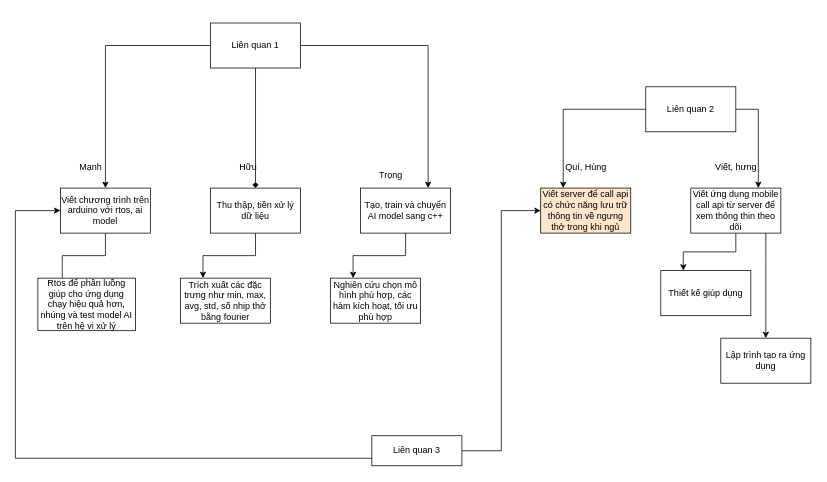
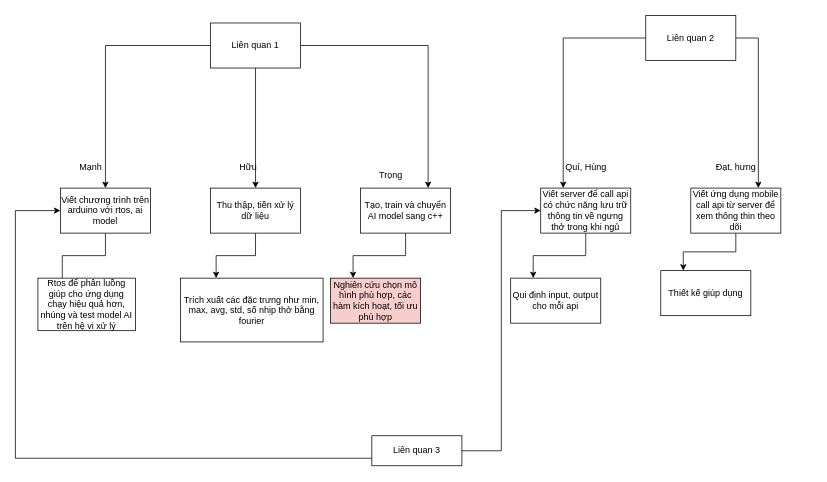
  <mxCell id="0" />
  <mxCell id="1" parent="0" />
  <mxCell id="2" style="edgeStyle=orthogonalEdgeStyle;rounded=0;orthogonalLoop=1;jettySize=auto;html=1;entryX=0.25;entryY=0;entryDx=0;entryDy=0;endArrow=none;" parent="1" source="3" target="18" edge="1"><mxGeometry relative="1" as="geometry" /></mxCell>
  <mxCell id="3" value="Viết chương trình trên arduino với rtos, ai model" style="rounded=0;whiteSpace=wrap;html=1;" parent="1" vertex="1"><mxGeometry x="80" y="250" width="120" height="60" as="geometry" /></mxCell>
  <mxCell id="4" style="edgeStyle=orthogonalEdgeStyle;rounded=0;orthogonalLoop=1;jettySize=auto;html=1;entryX=0.25;entryY=0;entryDx=0;entryDy=0;" parent="1" source="5" target="15" edge="1"><mxGeometry relative="1" as="geometry" /></mxCell>
  <mxCell id="5" value="Thu thập, tiền xử lý dữ liệu" style="rounded=0;whiteSpace=wrap;html=1;" parent="1" vertex="1"><mxGeometry x="280" y="250" width="120" height="60" as="geometry" /></mxCell>
  <mxCell id="6" value="Tạo, train và chuyển AI model sang c++" style="rounded=0;whiteSpace=wrap;html=1;" parent="1" vertex="1"><mxGeometry x="480" y="250" width="120" height="60" as="geometry" /></mxCell>
- <mxCell id="8" value="Viết server để call api&lt;div&gt;có chức năng lưu trữ thông tin về ngưng thở trong khi ngủ&lt;/div&gt;" style="rounded=0;whiteSpace=wrap;html=1;fillColor=#ffe6cc;" parent="1" vertex="1"><mxGeometry x="720" y="250" width="120" height="60" as="geometry" /></mxCell>
+ <mxCell id="7" style="edgeStyle=orthogonalEdgeStyle;rounded=0;orthogonalLoop=1;jettySize=auto;html=1;entryX=0.25;entryY=0;entryDx=0;entryDy=0;" parent="1" source="8" target="14" edge="1"><mxGeometry relative="1" as="geometry" /></mxCell>
+ <mxCell id="8" value="Viết server để call api&lt;div&gt;có chức năng lưu trữ thông tin về ngưng thở trong khi ngủ&lt;/div&gt;" style="rounded=0;whiteSpace=wrap;html=1;" parent="1" vertex="1"><mxGeometry x="720" y="250" width="120" height="60" as="geometry" /></mxCell>
  <mxCell id="9" style="edgeStyle=orthogonalEdgeStyle;rounded=0;orthogonalLoop=1;jettySize=auto;html=1;entryX=0.25;entryY=0;entryDx=0;entryDy=0;" parent="1" source="11" target="12" edge="1"><mxGeometry relative="1" as="geometry" /></mxCell>
- <mxCell id="10" style="edgeStyle=orthogonalEdgeStyle;rounded=0;orthogonalLoop=1;jettySize=auto;html=1;entryX=0.5;entryY=0;entryDx=0;entryDy=0;" parent="1" source="11" target="13" edge="1"><mxGeometry relative="1" as="geometry"><Array as="points"><mxPoint x="1020" y="350" /><mxPoint x="1020" y="350" /></Array></mxGeometry></mxCell>
  <mxCell id="11" value="Viết ứng dụng mobile call api từ server để xem thông thin theo dõi" style="rounded=0;whiteSpace=wrap;html=1;" parent="1" vertex="1"><mxGeometry x="920" y="250" width="120" height="60" as="geometry" /></mxCell>
  <mxCell id="12" value="Thiết kế giúp dụng" style="rounded=0;whiteSpace=wrap;html=1;" parent="1" vertex="1"><mxGeometry x="880" y="360" width="120" height="60" as="geometry" /></mxCell>
- <mxCell id="13" value="Lập trình tạo ra ứng dụng" style="rounded=0;whiteSpace=wrap;html=1;" parent="1" vertex="1"><mxGeometry x="960" y="450" width="120" height="60" as="geometry" /></mxCell>
- <mxCell id="15" value="Trích xuất các đặc trưng như min, max, avg, std, số nhịp thở bằng fourier" style="rounded=0;whiteSpace=wrap;html=1;" parent="1" vertex="1"><mxGeometry x="240" y="370" width="120" height="60" as="geometry" /></mxCell>
- <mxCell id="16" value="Nghiên cứu chọn mô hình phù hợp, các hàm kích hoạt, tối ưu phù hợp" style="rounded=0;whiteSpace=wrap;html=1;" parent="1" vertex="1"><mxGeometry x="440" y="370" width="120" height="60" as="geometry" /></mxCell>
+ <mxCell id="14" value="Qui định input, output cho mỗi api" style="rounded=0;whiteSpace=wrap;html=1;" parent="1" vertex="1"><mxGeometry x="680" y="370" width="120" height="60" as="geometry" /></mxCell>
+ <mxCell id="15" value="Trích xuất các đặc trưng như min, max, avg, std, số nhịp thở bằng fourier" style="rounded=0;whiteSpace=wrap;html=1;" parent="1" vertex="1"><mxGeometry x="240" y="370" width="190" height="85" as="geometry" /></mxCell>
+ <mxCell id="16" value="Nghiên cứu chọn mô hình phù hợp, các hàm kích hoạt, tối ưu phù hợp" style="rounded=0;whiteSpace=wrap;html=1;fillColor=#f8cecc;" parent="1" vertex="1"><mxGeometry x="440" y="370" width="120" height="60" as="geometry" /></mxCell>
  <mxCell id="17" style="edgeStyle=orthogonalEdgeStyle;rounded=0;orthogonalLoop=1;jettySize=auto;html=1;entryX=0.25;entryY=0;entryDx=0;entryDy=0;" parent="1" source="6" target="16" edge="1"><mxGeometry relative="1" as="geometry" /></mxCell>
  <mxCell id="18" value="Rtos để phân luồng giúp cho ứng dụng chạy hiệu quả hơn, nhúng và test model AI trên hệ vi xử lý" style="rounded=0;whiteSpace=wrap;html=1;" parent="1" vertex="1"><mxGeometry x="50" y="370" width="130" height="70" as="geometry" /></mxCell>
  <mxCell id="19" value="Hữu" style="text;html=1;align=center;verticalAlign=middle;resizable=0;points=[];autosize=1;strokeColor=none;fillColor=none;" parent="1" vertex="1"><mxGeometry x="305" y="208" width="50" height="30" as="geometry" /></mxCell>
  <mxCell id="20" value="Mạnh" style="text;html=1;align=center;verticalAlign=middle;resizable=0;points=[];autosize=1;strokeColor=none;fillColor=none;" parent="1" vertex="1"><mxGeometry x="95" y="208" width="50" height="30" as="geometry" /></mxCell>
  <mxCell id="21" value="Trọng" style="text;html=1;align=center;verticalAlign=middle;resizable=0;points=[];autosize=1;strokeColor=none;fillColor=none;" parent="1" vertex="1"><mxGeometry x="495" y="218" width="50" height="30" as="geometry" /></mxCell>
  <mxCell id="22" value="Quí, Hùng" style="text;html=1;align=center;verticalAlign=middle;resizable=0;points=[];autosize=1;strokeColor=none;fillColor=none;" parent="1" vertex="1"><mxGeometry x="740" y="208" width="80" height="30" as="geometry" /></mxCell>
- <mxCell id="23" value="Viết, hưng" style="text;html=1;align=center;verticalAlign=middle;resizable=0;points=[];autosize=1;strokeColor=none;fillColor=none;" parent="1" vertex="1"><mxGeometry x="940" y="208" width="80" height="30" as="geometry" /></mxCell>
- <mxCell id="24" style="edgeStyle=orthogonalEdgeStyle;rounded=0;orthogonalLoop=1;jettySize=auto;html=1;entryX=0.5;entryY=0;entryDx=0;entryDy=0;endArrow=diamond;" parent="1" source="27" target="5" edge="1"><mxGeometry relative="1" as="geometry" /></mxCell>
+ <mxCell id="23" value="Đạt, hưng" style="text;html=1;align=center;verticalAlign=middle;resizable=0;points=[];autosize=1;strokeColor=none;fillColor=none;" parent="1" vertex="1"><mxGeometry x="940" y="208" width="80" height="30" as="geometry" /></mxCell>
+ <mxCell id="24" style="edgeStyle=orthogonalEdgeStyle;rounded=0;orthogonalLoop=1;jettySize=auto;html=1;entryX=0.5;entryY=0;entryDx=0;entryDy=0;" parent="1" source="27" target="5" edge="1"><mxGeometry relative="1" as="geometry" /></mxCell>
  <mxCell id="25" style="edgeStyle=orthogonalEdgeStyle;rounded=0;orthogonalLoop=1;jettySize=auto;html=1;entryX=0.5;entryY=0;entryDx=0;entryDy=0;" parent="1" source="27" target="3" edge="1"><mxGeometry relative="1" as="geometry" /></mxCell>
  <mxCell id="26" style="edgeStyle=orthogonalEdgeStyle;rounded=0;orthogonalLoop=1;jettySize=auto;html=1;entryX=0.75;entryY=0;entryDx=0;entryDy=0;" parent="1" source="27" target="6" edge="1"><mxGeometry relative="1" as="geometry" /></mxCell>
  <mxCell id="27" value="Liên quan 1" style="rounded=0;whiteSpace=wrap;html=1;" parent="1" vertex="1"><mxGeometry x="280" y="30" width="120" height="60" as="geometry" /></mxCell>
  <mxCell id="28" style="edgeStyle=orthogonalEdgeStyle;rounded=0;orthogonalLoop=1;jettySize=auto;html=1;entryX=0.25;entryY=0;entryDx=0;entryDy=0;" parent="1" source="30" target="8" edge="1"><mxGeometry relative="1" as="geometry" /></mxCell>
  <mxCell id="29" style="edgeStyle=orthogonalEdgeStyle;rounded=0;orthogonalLoop=1;jettySize=auto;html=1;entryX=0.75;entryY=0;entryDx=0;entryDy=0;exitX=1;exitY=0.5;exitDx=0;exitDy=0;" parent="1" source="30" target="11" edge="1"><mxGeometry relative="1" as="geometry" /></mxCell>
- <mxCell id="30" value="Liên quan 2" style="rounded=0;whiteSpace=wrap;html=1;" parent="1" vertex="1"><mxGeometry x="860" y="115" width="120" height="60" as="geometry" /></mxCell>
+ <mxCell id="30" value="Liên quan 2" style="rounded=0;whiteSpace=wrap;html=1;" parent="1" vertex="1"><mxGeometry x="860" y="20" width="120" height="60" as="geometry" /></mxCell>
  <mxCell id="31" style="edgeStyle=orthogonalEdgeStyle;rounded=0;orthogonalLoop=1;jettySize=auto;html=1;entryX=0;entryY=0.5;entryDx=0;entryDy=0;" parent="1" source="33" target="8" edge="1"><mxGeometry relative="1" as="geometry" /></mxCell>
  <mxCell id="32" style="edgeStyle=orthogonalEdgeStyle;rounded=0;orthogonalLoop=1;jettySize=auto;html=1;entryX=0;entryY=0.5;entryDx=0;entryDy=0;" parent="1" source="33" target="3" edge="1"><mxGeometry relative="1" as="geometry"><Array as="points"><mxPoint x="20" y="610" /><mxPoint x="20" y="280" /></Array></mxGeometry></mxCell>
  <mxCell id="33" value="Liên quan 3" style="rounded=0;whiteSpace=wrap;html=1;" parent="1" vertex="1"><mxGeometry x="495" y="580" width="120" height="40" as="geometry" /></mxCell>
